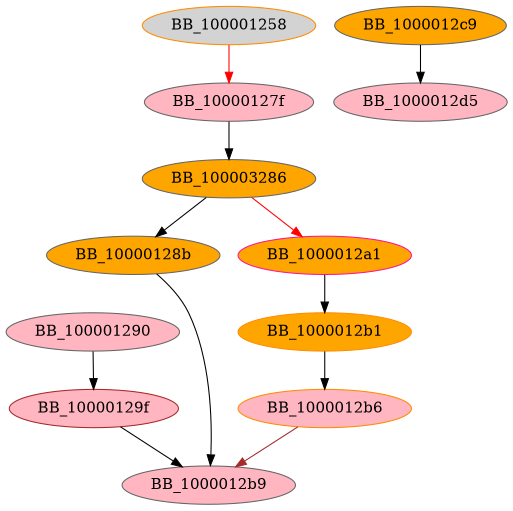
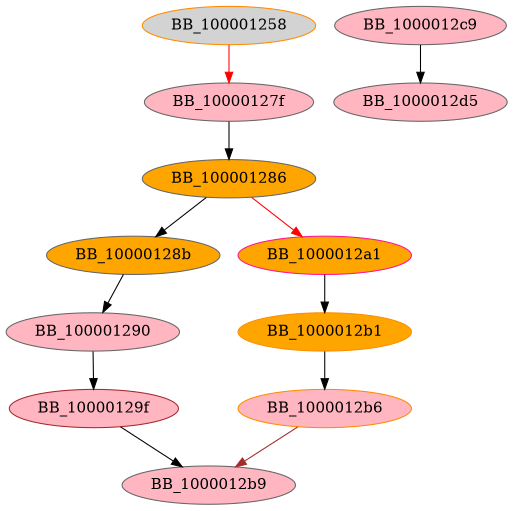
  digraph {
    node [color=gray40 fillcolor=lightpink style=filled]
    edge [color=black]
    BB_100001258 [color=darkorange fillcolor=lightgrey]
    BB_10000127f
-   BB_100001286 [fillcolor=orange label=BB_100003286]
+   BB_100001286 [fillcolor=orange]
    BB_10000128b [fillcolor=orange]
    BB_1000012a1 [color=deeppink fillcolor=orange]
    BB_100001290
    BB_1000012b1 [color=darkorange fillcolor=orange]
    BB_10000129f [color=brown]
    BB_1000012b6 [color=darkorange]
    BB_1000012b9
-   BB_1000012c9 [fillcolor=orange]
+   BB_1000012c9
    BB_1000012d5
    BB_100001258 -> BB_10000127f [color=red]
    BB_10000127f -> BB_100001286
    BB_100001286 -> BB_10000128b
    BB_100001286 -> BB_1000012a1 [color=red]
-   BB_10000128b -> BB_1000012b9
+   BB_10000128b -> BB_100001290
    BB_1000012a1 -> BB_1000012b1
    BB_100001290 -> BB_10000129f
    BB_1000012b1 -> BB_1000012b6
    BB_10000129f -> BB_1000012b9
    BB_1000012b6 -> BB_1000012b9 [color=brown]
    BB_1000012c9 -> BB_1000012d5
  }
